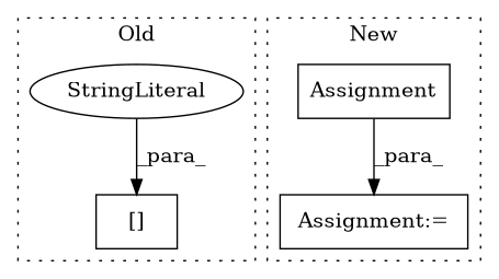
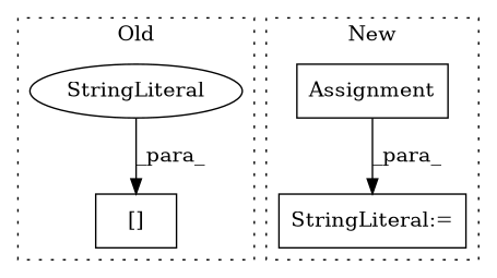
  digraph {
    node [shape=box]
    n1 [a=2 l="4,1" label="[]" s="1731,1750"]
    n2 [a=45 l=15 label=StringLiteral s=1735 shape=ellipse]
    n3 [a=32 l=14 label=Assignment s=2137]
-   n4 [a=7 l=1 label="Assignment:=" s=2136]
+   n4 [a=7 l=1 label="StringLiteral:=" s=2136]
    subgraph cluster_1 {
      label=Old
      style=dotted
      n1
      n2
    }
    subgraph cluster_2 {
      label=New
      style=dotted
      n3
      n4
    }
    n2 -> n1 [label=_para_]
    n3 -> n4 [label=_para_]
  }
